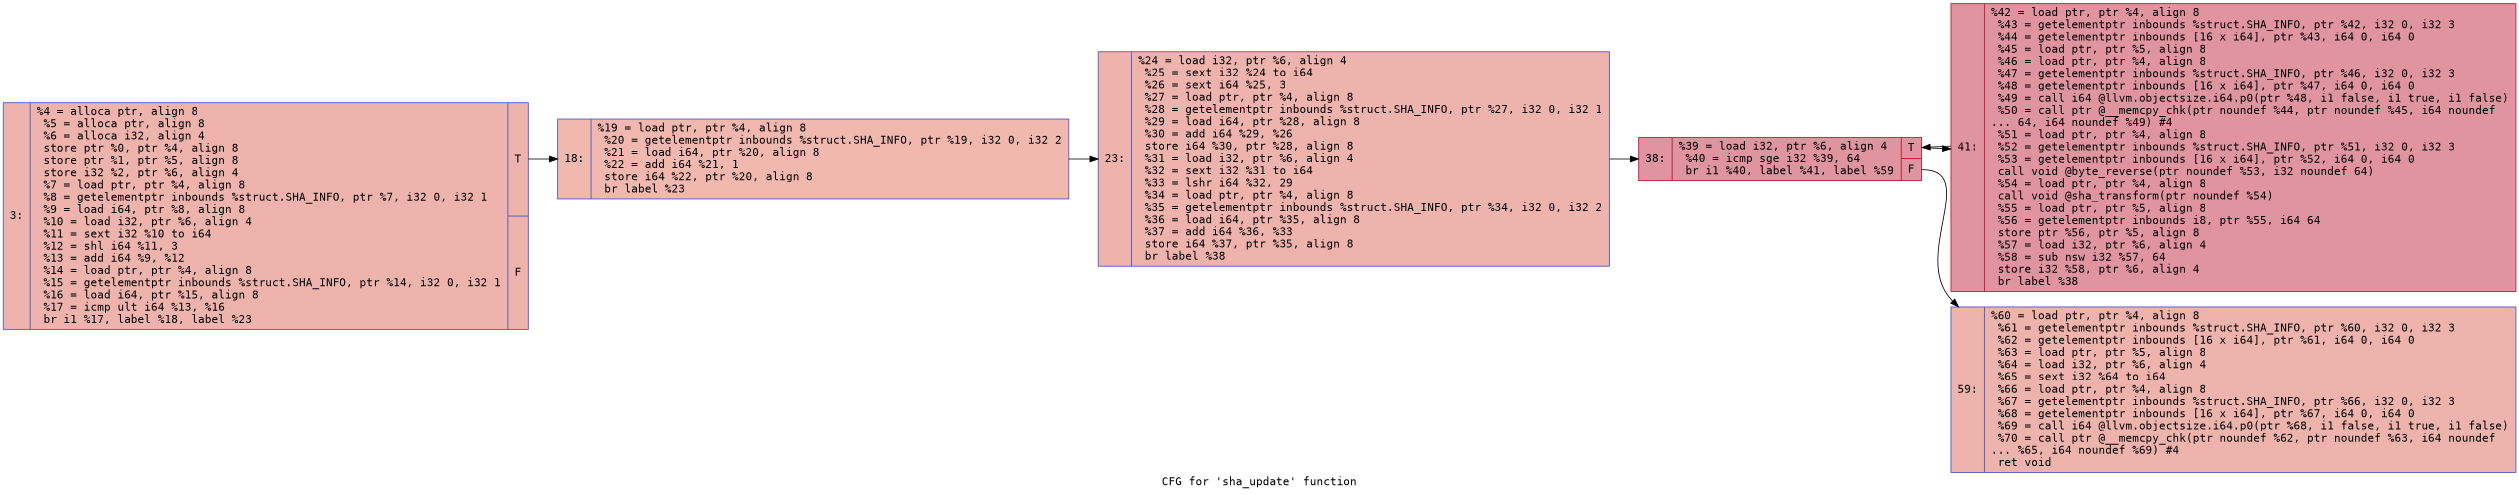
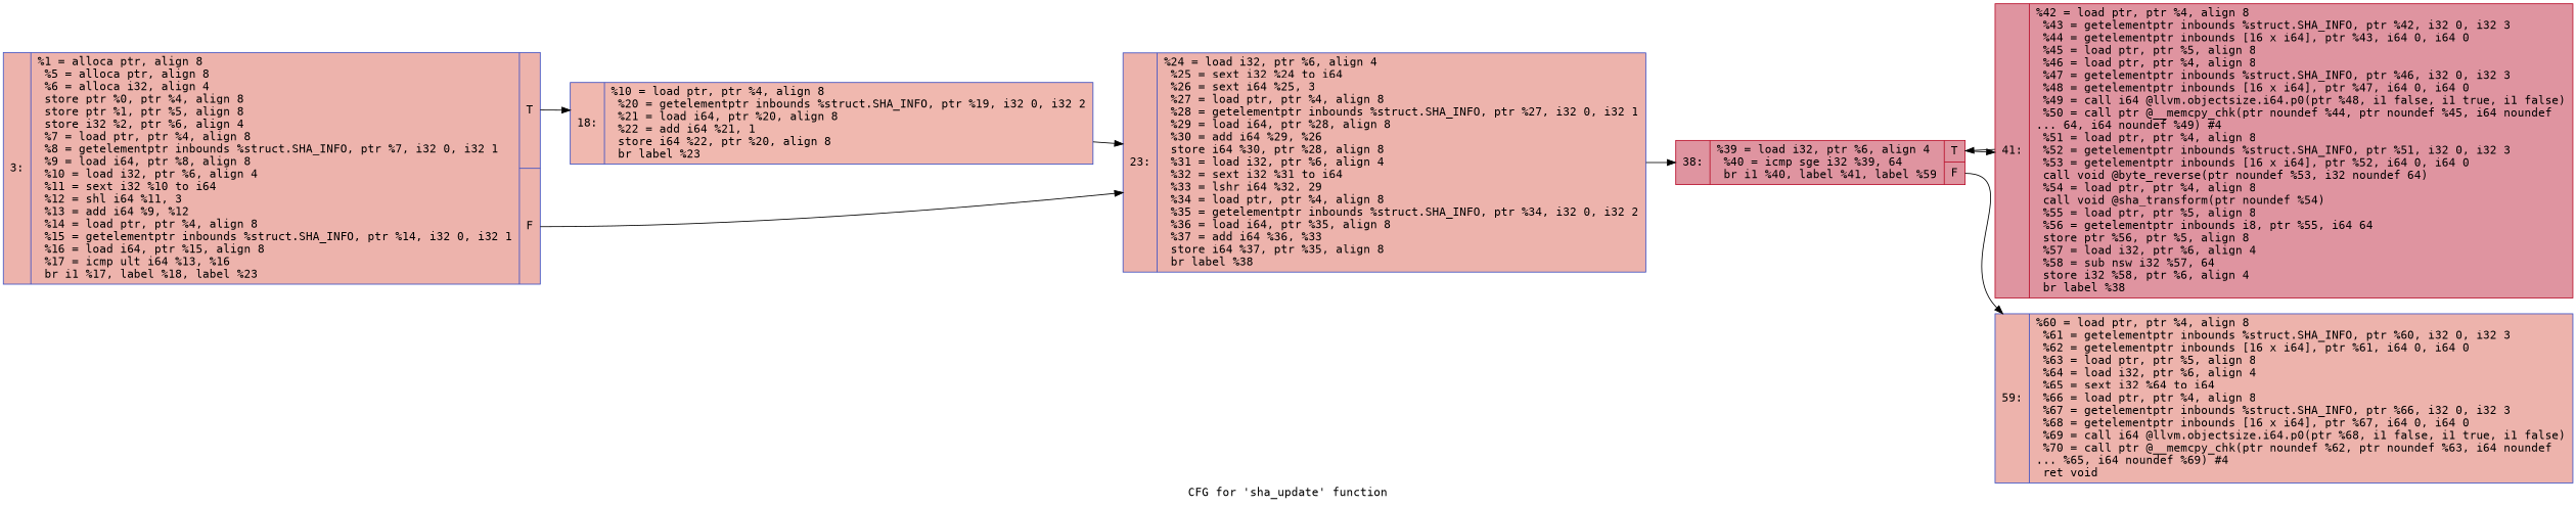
  digraph {
    fontname="DejaVu Sans Mono"
    label="CFG for 'sha_update' function"
    rankdir=LR
    node [color="#3d50c3ff" fillcolor="#d6524470" fontname="DejaVu Sans Mono" shape=record style=filled]
    edge [fontname="DejaVu Sans Mono"]
-   n1 [label="{3:\l|  %4 = alloca ptr, align 8\l  %5 = alloca ptr, align 8\l  %6 = alloca i32, align 4\l  store ptr %0, ptr %4, align 8\l  store ptr %1, ptr %5, align 8\l  store i32 %2, ptr %6, align 4\l  %7 = load ptr, ptr %4, align 8\l  %8 = getelementptr inbounds %struct.SHA_INFO, ptr %7, i32 0, i32 1\l  %9 = load i64, ptr %8, align 8\l  %10 = load i32, ptr %6, align 4\l  %11 = sext i32 %10 to i64\l  %12 = shl i64 %11, 3\l  %13 = add i64 %9, %12\l  %14 = load ptr, ptr %4, align 8\l  %15 = getelementptr inbounds %struct.SHA_INFO, ptr %14, i32 0, i32 1\l  %16 = load i64, ptr %15, align 8\l  %17 = icmp ult i64 %13, %16\l  br i1 %17, label %18, label %23\l|{<s0>T|<s1>F}}"]
-   n2 [fillcolor="#dc5d4a70" label="{18:\l|  %19 = load ptr, ptr %4, align 8\l  %20 = getelementptr inbounds %struct.SHA_INFO, ptr %19, i32 0, i32 2\l  %21 = load i64, ptr %20, align 8\l  %22 = add i64 %21, 1\l  store i64 %22, ptr %20, align 8\l  br label %23\l}"]
+   n1 [label="{3:\l|  %1 = alloca ptr, align 8\l  %5 = alloca ptr, align 8\l  %6 = alloca i32, align 4\l  store ptr %0, ptr %4, align 8\l  store ptr %1, ptr %5, align 8\l  store i32 %2, ptr %6, align 4\l  %7 = load ptr, ptr %4, align 8\l  %8 = getelementptr inbounds %struct.SHA_INFO, ptr %7, i32 0, i32 1\l  %9 = load i64, ptr %8, align 8\l  %10 = load i32, ptr %6, align 4\l  %11 = sext i32 %10 to i64\l  %12 = shl i64 %11, 3\l  %13 = add i64 %9, %12\l  %14 = load ptr, ptr %4, align 8\l  %15 = getelementptr inbounds %struct.SHA_INFO, ptr %14, i32 0, i32 1\l  %16 = load i64, ptr %15, align 8\l  %17 = icmp ult i64 %13, %16\l  br i1 %17, label %18, label %23\l|{<s0>T|<s1>F}}"]
+   n2 [fillcolor="#dc5d4a70" label="{18:\l|  %10 = load ptr, ptr %4, align 8\l  %20 = getelementptr inbounds %struct.SHA_INFO, ptr %19, i32 0, i32 2\l  %21 = load i64, ptr %20, align 8\l  %22 = add i64 %21, 1\l  store i64 %22, ptr %20, align 8\l  br label %23\l}"]
    n3 [label="{23:\l|  %24 = load i32, ptr %6, align 4\l  %25 = sext i32 %24 to i64\l  %26 = sext i64 %25, 3\l  %27 = load ptr, ptr %4, align 8\l  %28 = getelementptr inbounds %struct.SHA_INFO, ptr %27, i32 0, i32 1\l  %29 = load i64, ptr %28, align 8\l  %30 = add i64 %29, %26\l  store i64 %30, ptr %28, align 8\l  %31 = load i32, ptr %6, align 4\l  %32 = sext i32 %31 to i64\l  %33 = lshr i64 %32, 29\l  %34 = load ptr, ptr %4, align 8\l  %35 = getelementptr inbounds %struct.SHA_INFO, ptr %34, i32 0, i32 2\l  %36 = load i64, ptr %35, align 8\l  %37 = add i64 %36, %33\l  store i64 %37, ptr %35, align 8\l  br label %38\l}"]
    n4 [color="#b70d28ff" fillcolor="#b70d2870" label="{38:\l|  %39 = load i32, ptr %6, align 4\l  %40 = icmp sge i32 %39, 64\l  br i1 %40, label %41, label %59\l|{<s0>T|<s1>F}}"]
    n5 [color="#b70d28ff" fillcolor="#b70d2870" label="{41:\l|  %42 = load ptr, ptr %4, align 8\l  %43 = getelementptr inbounds %struct.SHA_INFO, ptr %42, i32 0, i32 3\l  %44 = getelementptr inbounds [16 x i64], ptr %43, i64 0, i64 0\l  %45 = load ptr, ptr %5, align 8\l  %46 = load ptr, ptr %4, align 8\l  %47 = getelementptr inbounds %struct.SHA_INFO, ptr %46, i32 0, i32 3\l  %48 = getelementptr inbounds [16 x i64], ptr %47, i64 0, i64 0\l  %49 = call i64 @llvm.objectsize.i64.p0(ptr %48, i1 false, i1 true, i1 false)\l  %50 = call ptr @__memcpy_chk(ptr noundef %44, ptr noundef %45, i64 noundef\l... 64, i64 noundef %49) #4\l  %51 = load ptr, ptr %4, align 8\l  %52 = getelementptr inbounds %struct.SHA_INFO, ptr %51, i32 0, i32 3\l  %53 = getelementptr inbounds [16 x i64], ptr %52, i64 0, i64 0\l  call void @byte_reverse(ptr noundef %53, i32 noundef 64)\l  %54 = load ptr, ptr %4, align 8\l  call void @sha_transform(ptr noundef %54)\l  %55 = load ptr, ptr %5, align 8\l  %56 = getelementptr inbounds i8, ptr %55, i64 64\l  store ptr %56, ptr %5, align 8\l  %57 = load i32, ptr %6, align 4\l  %58 = sub nsw i32 %57, 64\l  store i32 %58, ptr %6, align 4\l  br label %38\l}"]
    n6 [label="{59:\l|  %60 = load ptr, ptr %4, align 8\l  %61 = getelementptr inbounds %struct.SHA_INFO, ptr %60, i32 0, i32 3\l  %62 = getelementptr inbounds [16 x i64], ptr %61, i64 0, i64 0\l  %63 = load ptr, ptr %5, align 8\l  %64 = load i32, ptr %6, align 4\l  %65 = sext i32 %64 to i64\l  %66 = load ptr, ptr %4, align 8\l  %67 = getelementptr inbounds %struct.SHA_INFO, ptr %66, i32 0, i32 3\l  %68 = getelementptr inbounds [16 x i64], ptr %67, i64 0, i64 0\l  %69 = call i64 @llvm.objectsize.i64.p0(ptr %68, i1 false, i1 true, i1 false)\l  %70 = call ptr @__memcpy_chk(ptr noundef %62, ptr noundef %63, i64 noundef\l... %65, i64 noundef %69) #4\l  ret void\l}"]
    n1 -> n2 [tailport=s0]
+   n1 -> n3 [tailport=s1]
    n2 -> n3
    n3 -> n4
    n4 -> n5 [tailport=s0]
    n4 -> n6 [tailport=s1]
    n5 -> n4
  }
